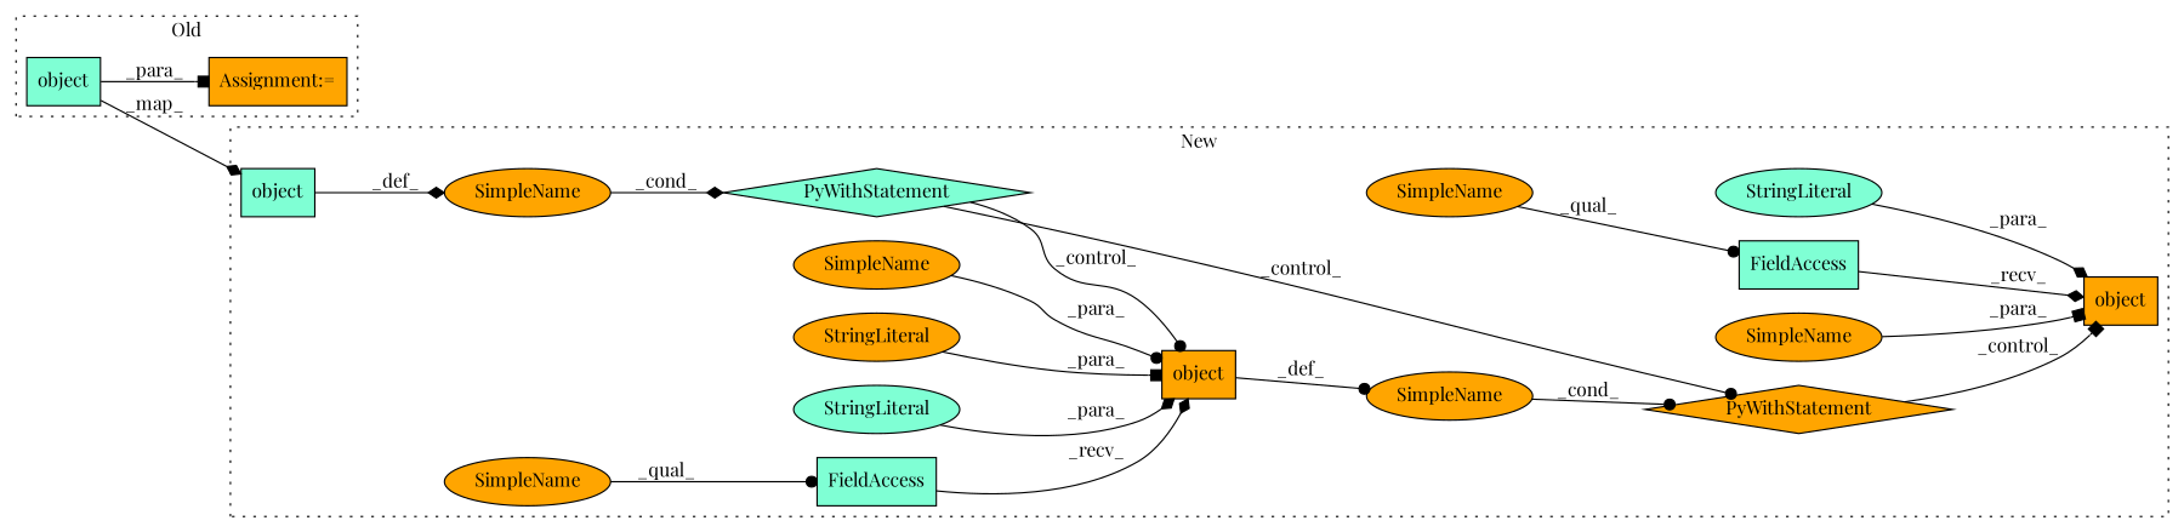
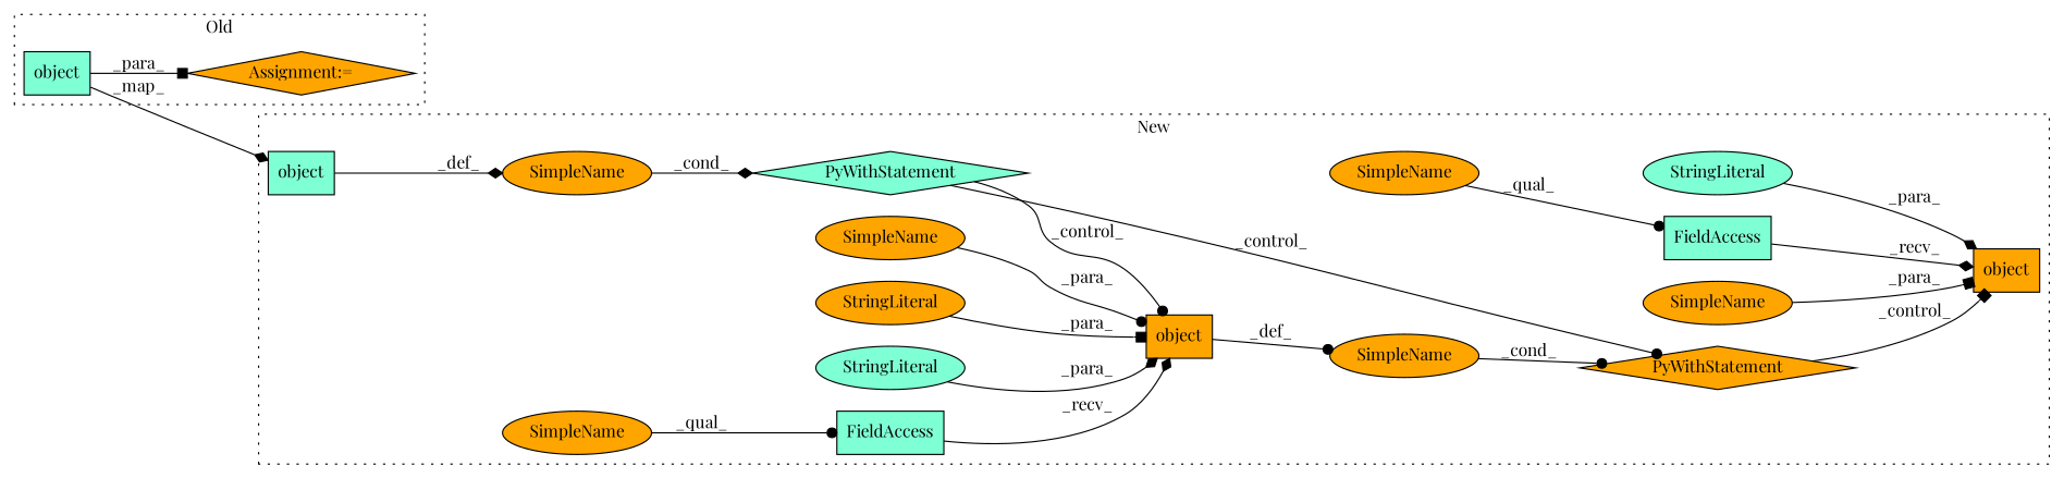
  digraph {
    rankdir=LR
    fontname="Playfair Display"
    node [a=42 l="7,1" shape=ellipse style=filled fillcolor=orange fontname="Playfair Display"]
    edge [arrowhead=diamond fontname="Playfair Display"]
    n1 [a=32 label=object s="7645,7677" shape=box fillcolor=aquamarine]
-   n2 [a=7 l=1 label="Assignment:=" s=7633 shape=box]
+   n2 [a=7 l=1 label="Assignment:=" s=7633 shape=diamond]
    n3 [a=32 label=object s="8010,8042" shape=box fillcolor=aquamarine]
    n4 [a=104 l="10,2" label=PyWithStatement s="7989,8043" shape=diamond fillcolor=aquamarine]
    n5 [label=SimpleName l=""]
    n6 [a=104 l="10,2" label=PyWithStatement s="8063,8128" shape=diamond]
    n7 [label=SimpleName l=""]
    n8 [a=32 label=object s="8171,8219" shape=box]
    n9 [a=22 l=10 label=FieldAccess s=8160 shape=box fillcolor=aquamarine]
    n10 [a=22 l=10 label=FieldAccess s=8073 shape=box fillcolor=aquamarine]
    n11 [a=32 label=object s="8084,8127" shape=box]
    n12 [a=45 l=11 label=StringLiteral s=8102]
    n13 [a=45 l=13 label=StringLiteral s=8114 fillcolor=aquamarine]
    n14 [a=45 l=13 label=StringLiteral s=8189 fillcolor=aquamarine]
    n15 [l=4 label=SimpleName s=8073]
    n16 [l=4 label=SimpleName s=8160]
    n17 [l=10 label=SimpleName s=8178]
    n18 [l=10 label=SimpleName s=8091]
    subgraph cluster_1 {
      label=Old
      style=dotted
      n1
      n2
    }
    subgraph cluster_2 {
      label=New
      style=dotted
      n3
      n4
      n5
      n6
      n7
      n8
      n9
      n10
      n11
      n12
      n13
      n14
      n15
      n16
      n17
      n18
    }
    n1 -> n2 [label=_para_ arrowhead=box]
    n1 -> n3 [label=_map_]
    n3 -> n5 [label=_def_]
    n4 -> n6 [label=_control_ arrowhead=dot]
    n4 -> n11 [label=_control_ arrowhead=dot]
    n5 -> n4 [label=_cond_]
    n6 -> n8 [label=_control_ arrowhead=box]
    n7 -> n6 [label=_cond_ arrowhead=dot]
    n9 -> n8 [label=_recv_]
    n10 -> n11 [label=_recv_]
    n11 -> n7 [label=_def_ arrowhead=dot]
    n12 -> n11 [label=_para_ arrowhead=box]
    n13 -> n11 [label=_para_]
    n14 -> n8 [label=_para_]
    n15 -> n10 [label=_qual_ arrowhead=dot]
    n16 -> n9 [label=_qual_ arrowhead=dot]
    n17 -> n8 [label=_para_ arrowhead=box]
    n18 -> n11 [label=_para_ arrowhead=dot]
  }
